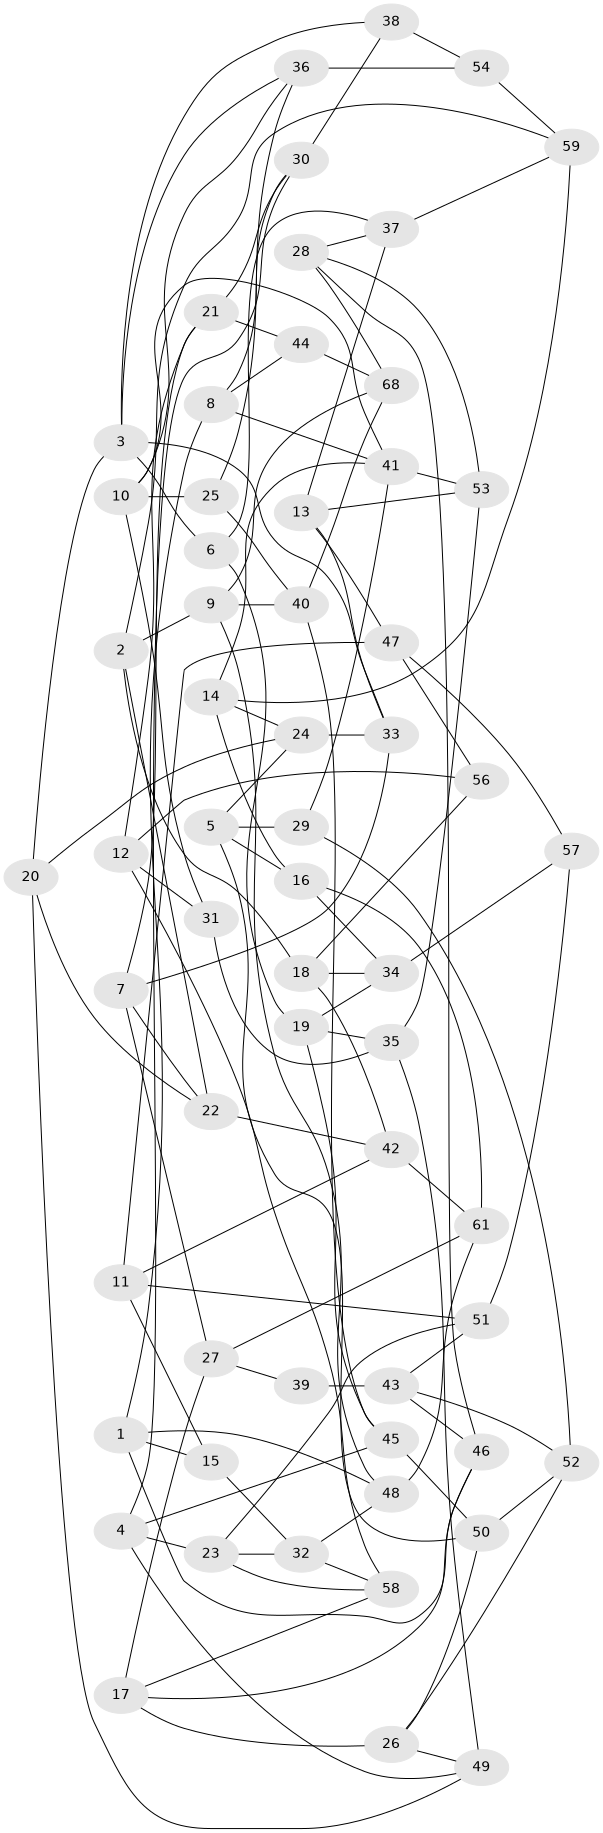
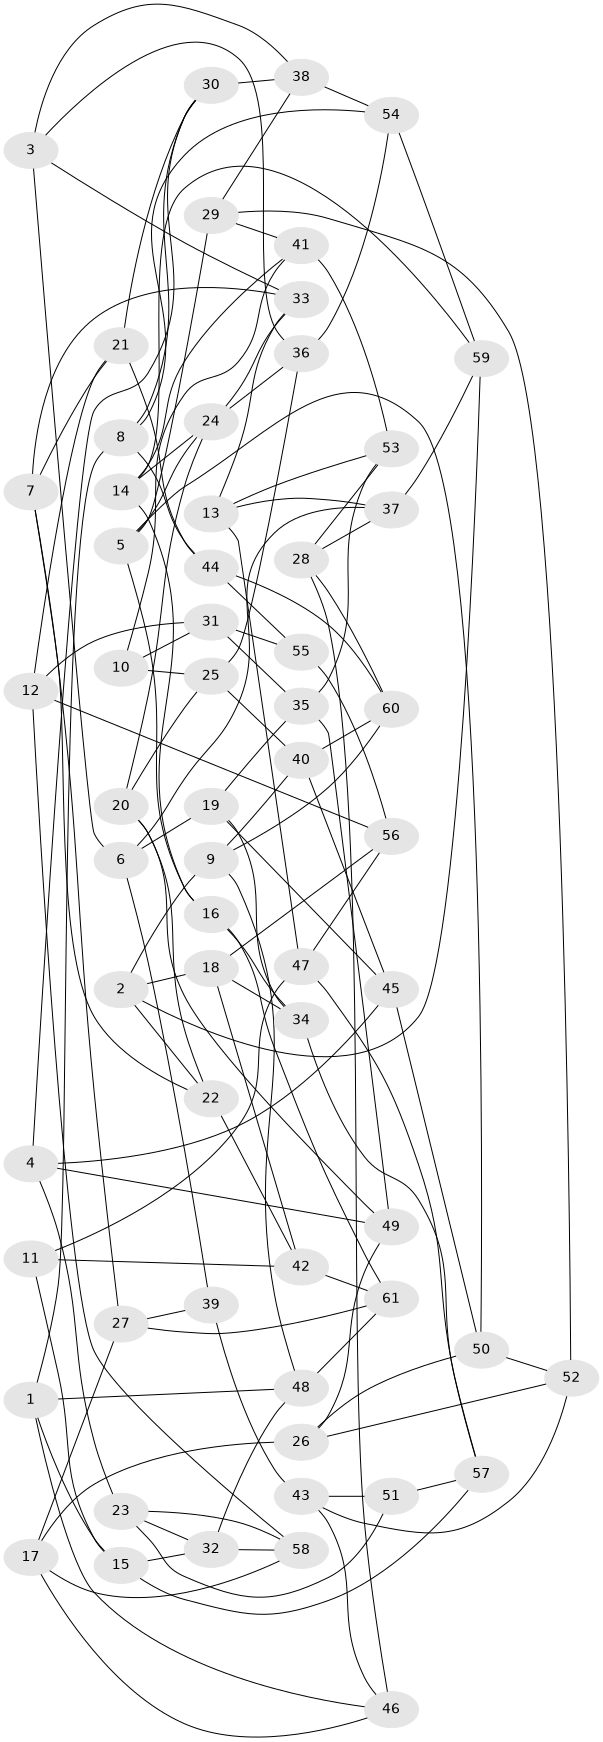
  graph {
    fontname="DejaVu Sans"
    rankdir=LR
    node [color=gray90 fontname="DejaVu Sans" style=filled]
    edge [fontname="DejaVu Sans"]
    1
    8
    15
    46
    48
    30
    44
    54
    32
    57
    61
    2
    9
    18
    22
    59
    40
-   60 [label=68]
+   60
    42
    56
    34
    3
    6
    33
    36
    38
    19
    37
    39
    4
    23
    45
    49
    51
    58
    50
    5
    16
    24
    29
    41
    52
    35
    43
    7
    21
    27
+   55
    10
    25
    31
    53
    11
    47
    12
    13
    14
    17
    26
    20
    28
    1 -- 8
    1 -- 15
    1 -- 46
    1 -- 48
    8 -- 30
    8 -- 44
-   8 -- 41
+   8 -- 54
    15 -- 32
+   15 -- 57
    48 -- 61
    30 -- 38
    44 -- 60
+   44 -- 55
    54 -- 59
    32 -- 48
    32 -- 58
    2 -- 9
    2 -- 18
    2 -- 22
    2 -- 59
    9 -- 48
    9 -- 40
    9 -- 60
    18 -- 42
    18 -- 56
    18 -- 34
    22 -- 42
    40 -- 60
    40 -- 45
    42 -- 61
    34 -- 57
    3 -- 6
    3 -- 33
    3 -- 36
    3 -- 38
    6 -- 19
    6 -- 37
+   6 -- 39
    36 -- 54
    38 -- 54
    19 -- 34
    19 -- 45
    19 -- 35
    37 -- 59
    39 -- 43
    4 -- 30
    4 -- 23
    4 -- 45
    4 -- 49
    23 -- 32
    23 -- 51
    23 -- 58
    45 -- 50
    51 -- 57
    50 -- 52
    5 -- 50
    5 -- 16
    5 -- 24
    5 -- 29
    16 -- 61
    16 -- 34
    24 -- 33
+   29 -- 38
    29 -- 41
    29 -- 52
    41 -- 53
    35 -- 49
    35 -- 53
    43 -- 46
    43 -- 51
    43 -- 52
    7 -- 22
    7 -- 33
    7 -- 21
    7 -- 27
    21 -- 30
    21 -- 44
    27 -- 61
    27 -- 39
-   10 -- 36
+   55 -- 56
+   24 -- 36
    10 -- 41
    10 -- 25
    10 -- 31
    25 -- 40
    25 -- 36
    31 -- 35
+   31 -- 55
    11 -- 15
    11 -- 42
-   11 -- 51
    11 -- 47
    47 -- 57
    47 -- 56
    12 -- 56
    12 -- 58
    12 -- 21
    12 -- 31
    13 -- 33
    13 -- 37
    13 -- 53
    13 -- 47
    14 -- 59
    14 -- 16
    14 -- 24
    14 -- 41
    17 -- 46
    17 -- 58
    17 -- 27
    17 -- 26
    26 -- 49
    26 -- 50
    26 -- 52
    20 -- 22
    20 -- 49
    20 -- 24
-   20 -- 3
+   20 -- 25
    28 -- 46
    28 -- 60
    28 -- 37
    28 -- 53
  }
